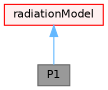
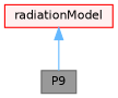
  digraph {
    node [fontname=Helvetica fontsize=10 shape=box style=filled]
-   n1 [color=gray40 fillcolor=grey60 fontcolor=black height=0.2 label=P1 width=0.4]
+   n1 [color=gray40 fillcolor=grey60 fontcolor=black height=0.2 label=P9 width=0.4]
    n2 [color=red fillcolor="#FFF0F0" height=0.2 label=radiationModel width=0.4]
    n2 -> n1 [color=steelblue1 dir=back fontname=Helvetica fontsize=10 labelfontname=Helvetica labelfontsize=10 style=solid]
  }
